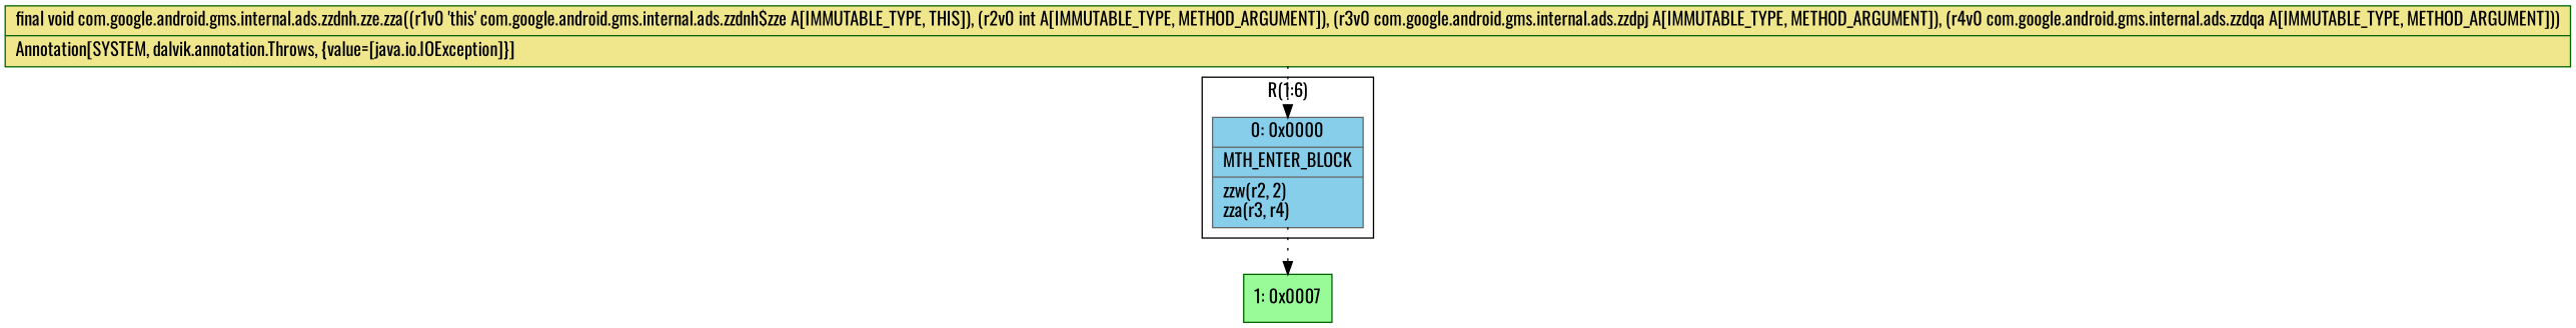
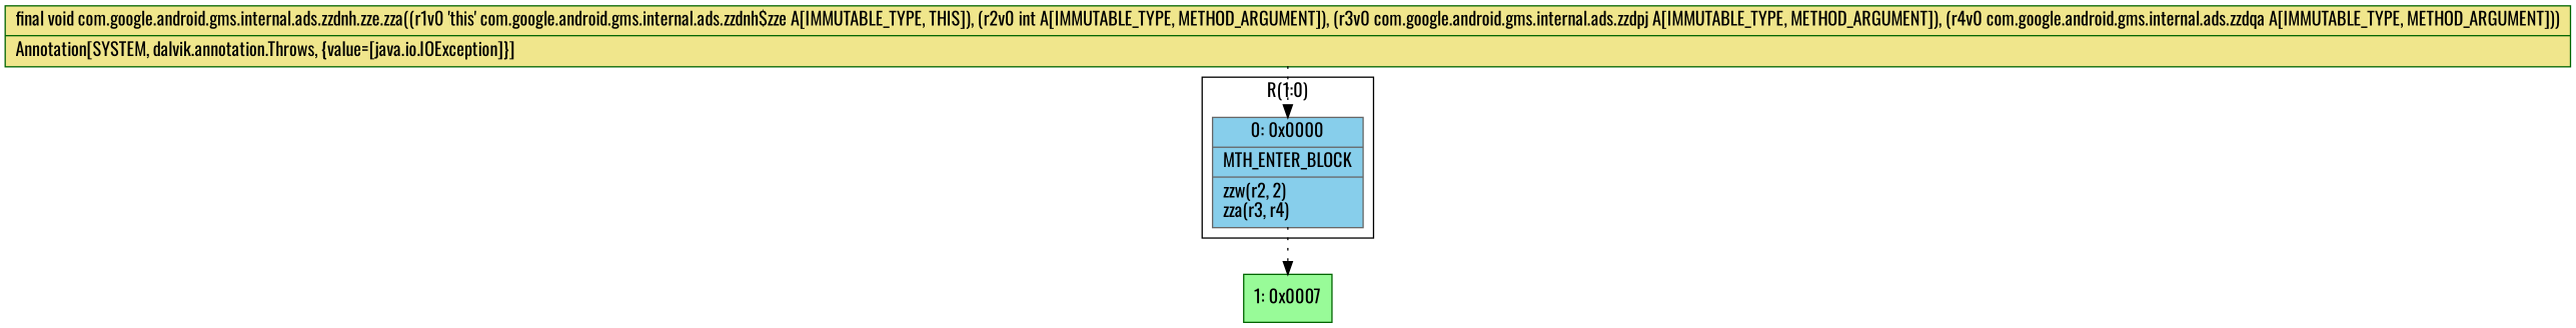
  digraph {
    fontname=Oswald
    node [color=darkgreen shape=record style=filled fontname=Oswald]
    edge [style=dotted fontname=Oswald]
    n1 [color=gray40 label="{0\:\ 0x0000|MTH_ENTER_BLOCK\l|zzw(r2, 2)\lzza(r3, r4)\l}" fillcolor=skyblue]
    n2 [label="{1\:\ 0x0007}" fillcolor=palegreen]
    n3 [label="{final void com.google.android.gms.internal.ads.zzdnh.zze.zza((r1v0 'this' com.google.android.gms.internal.ads.zzdnh$zze A[IMMUTABLE_TYPE, THIS]), (r2v0 int A[IMMUTABLE_TYPE, METHOD_ARGUMENT]), (r3v0 com.google.android.gms.internal.ads.zzdpj A[IMMUTABLE_TYPE, METHOD_ARGUMENT]), (r4v0 com.google.android.gms.internal.ads.zzdqa A[IMMUTABLE_TYPE, METHOD_ARGUMENT]))  | Annotation[SYSTEM, dalvik.annotation.Throws, \{value=[java.io.IOException]\}]\l}" fillcolor=khaki]
    subgraph cluster_1 {
-     label="R(1:6)"
+     label="R(1:0)"
      n1
    }
    n1 -> n2
    n3 -> n1
  }
